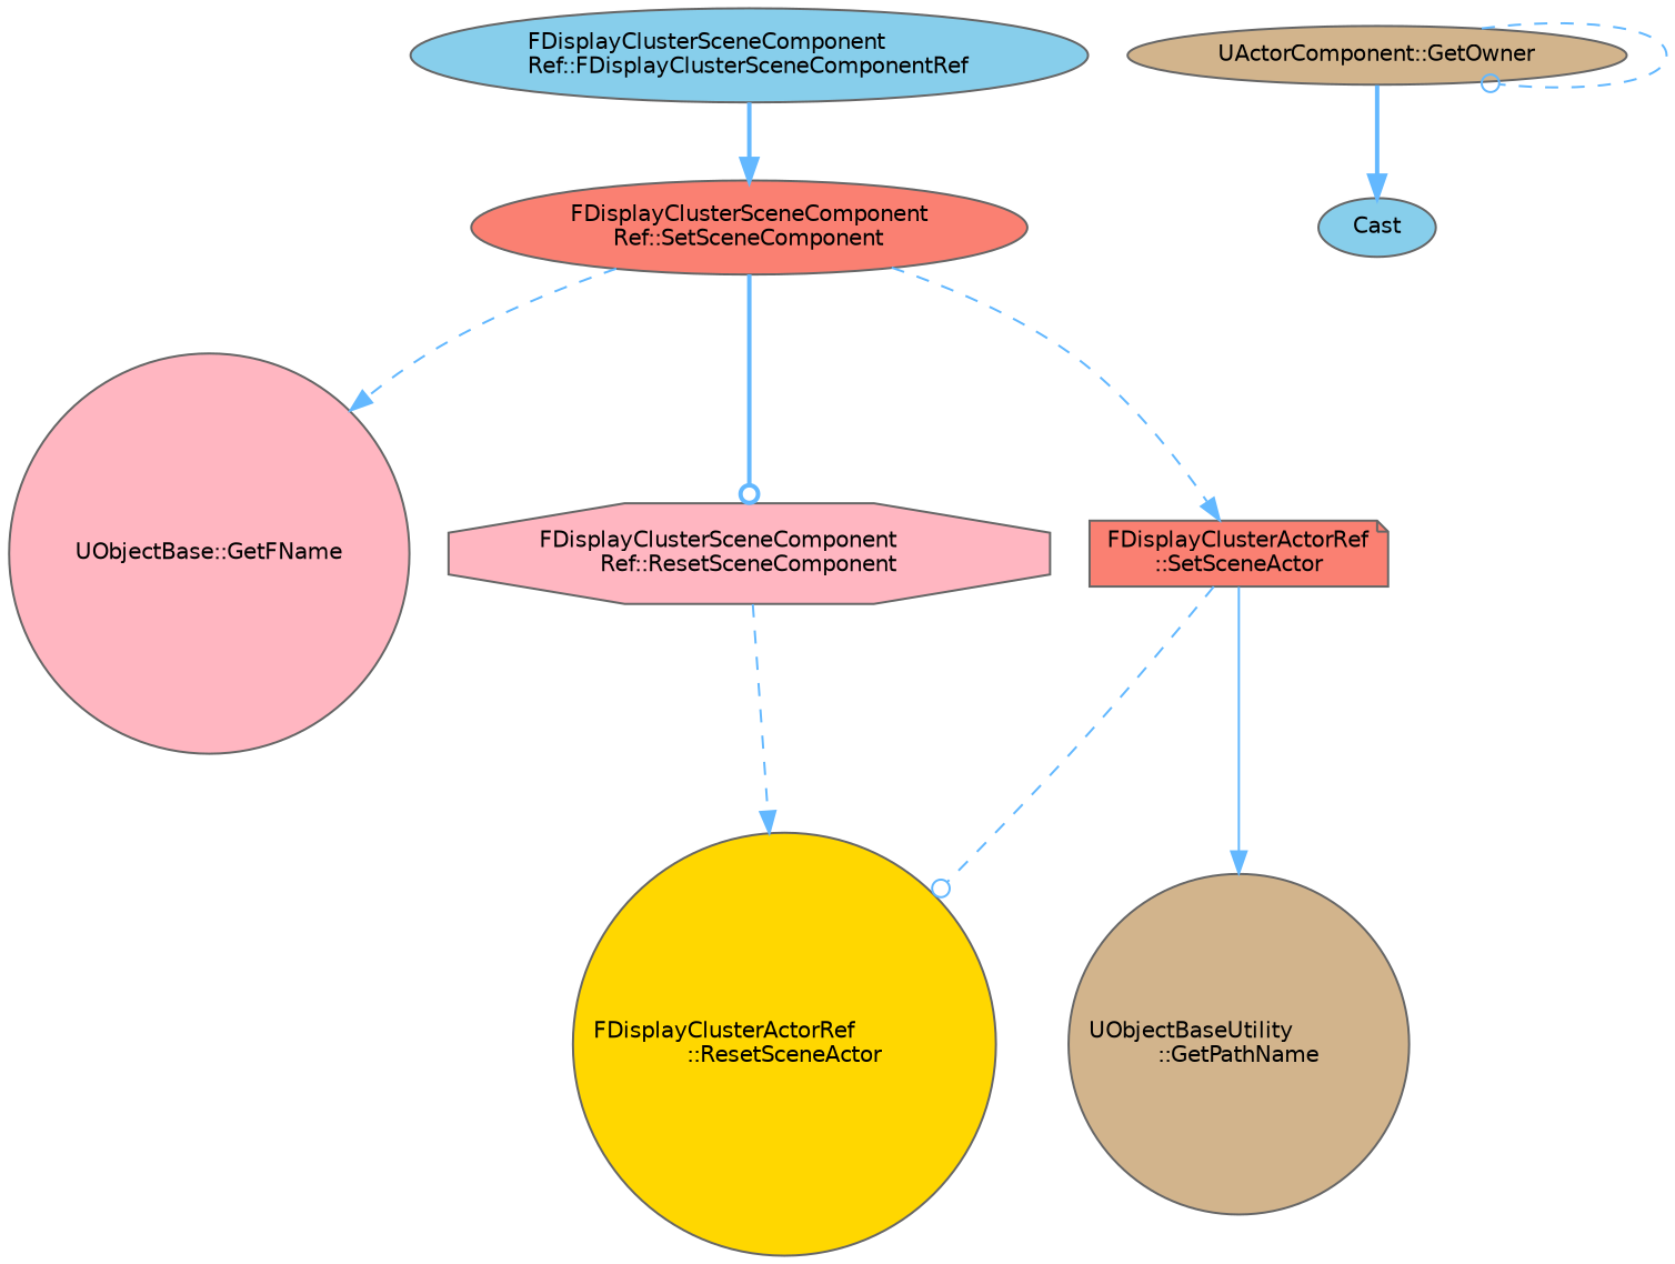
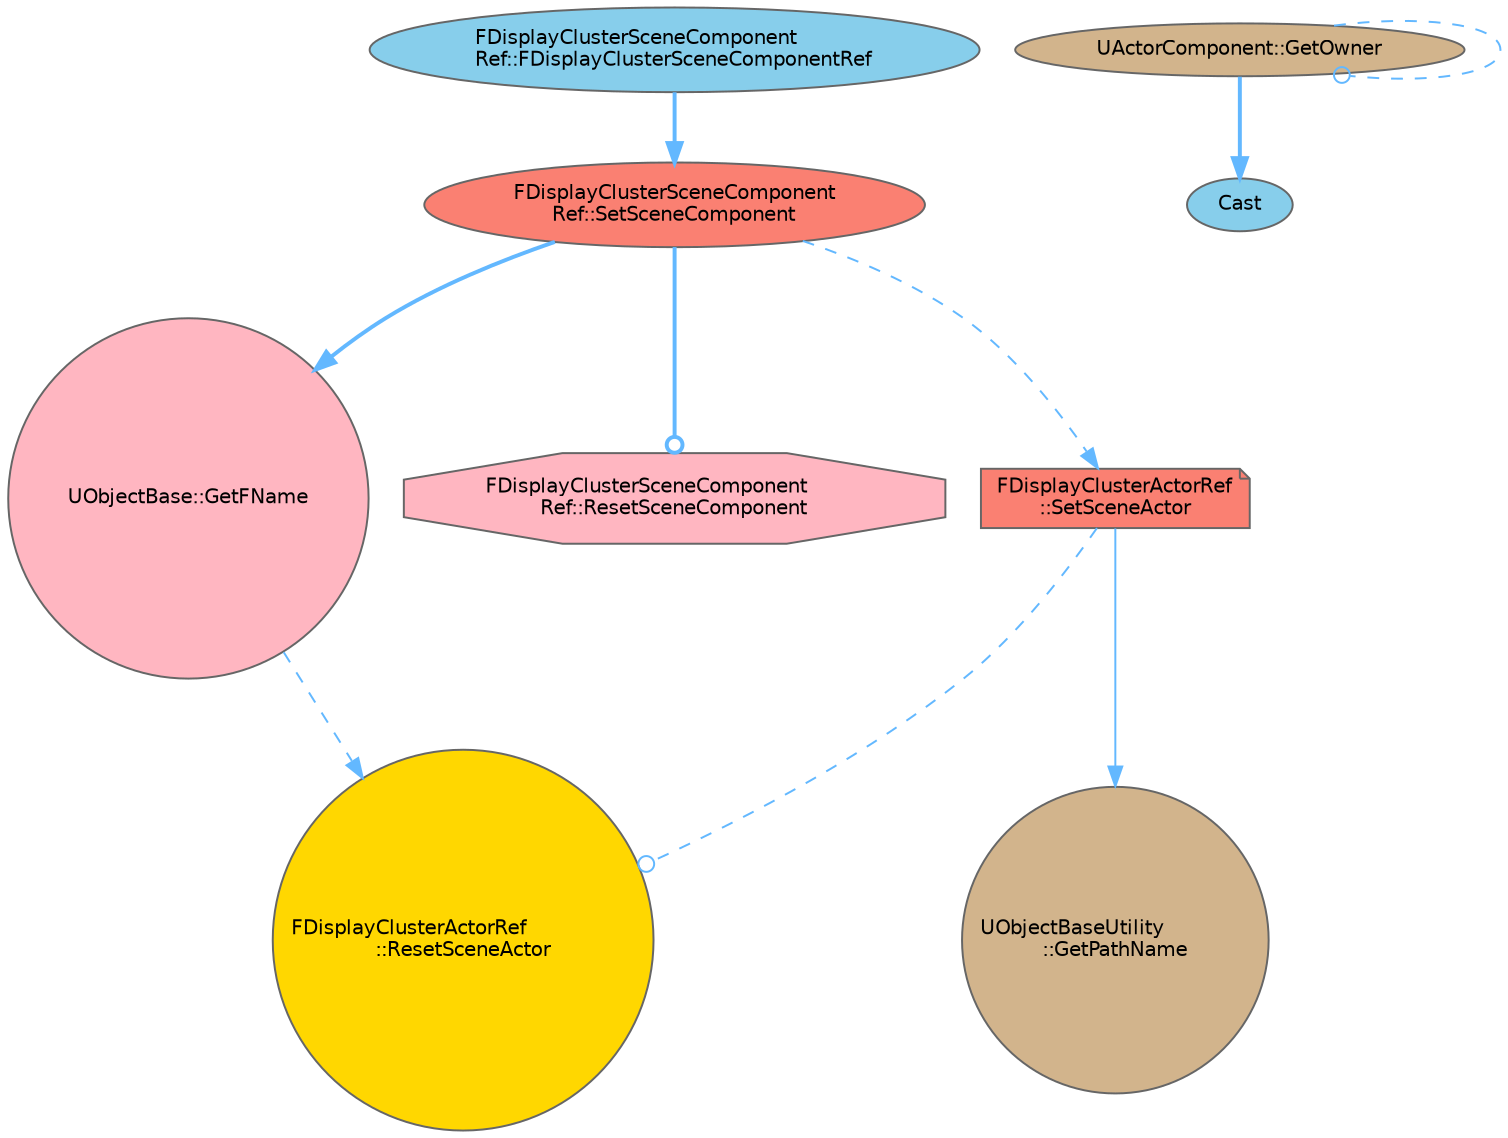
  digraph {
    fontname="DejaVu Sans"
    rankdir=TB
    node [color=grey40 fillcolor=skyblue fontname="DejaVu Sans" fontsize=10 shape=ellipse style=filled]
    edge [arrowhead=normal color=steelblue1 fontname="DejaVu Sans" fontsize=10 labelfontname=Helvetica labelfontsize=10 style=bold]
    n1 [color=gray40 fontcolor=black height=0.2 label="FDisplayClusterSceneComponent\lRef::FDisplayClusterSceneComponentRef" width=0.4]
    n2 [fillcolor=salmon height=0.2 label="FDisplayClusterSceneComponent\lRef::SetSceneComponent" width=0.4]
    n3 [fillcolor=lightpink height=0.2 label="UObjectBase::GetFName" shape=circle width=0.4]
    n4 [fillcolor=lightpink height=0.2 label="FDisplayClusterSceneComponent\lRef::ResetSceneComponent" shape=octagon width=0.4]
    n5 [fillcolor=salmon height=0.2 label="FDisplayClusterActorRef\l::SetSceneActor" shape=note width=0.4]
    n6 [fillcolor=tan height=0.2 label="UActorComponent::GetOwner" width=0.4]
    n7 [height=0.2 label=Cast width=0.4]
    n8 [fillcolor=gold height=0.2 label="FDisplayClusterActorRef\l::ResetSceneActor" shape=circle width=0.4]
    n9 [fillcolor=tan height=0.2 label="UObjectBaseUtility\l::GetPathName" shape=circle width=0.4]
    n1 -> n2
-   n2 -> n3 [style=dashed]
+   n2 -> n3
    n2 -> n4 [arrowhead=odot]
    n2 -> n5 [style=dashed]
-   n4 -> n8 [style=dashed]
+   n3 -> n8 [style=dashed]
    n5 -> n8 [arrowhead=odot style=dashed]
    n5 -> n9 [style=solid]
    n6 -> n6 [arrowhead=odot style=dashed]
    n6 -> n7
  }
